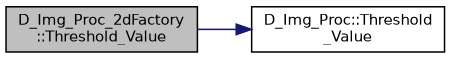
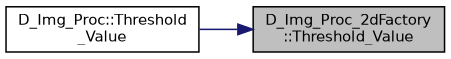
  digraph {
    rankdir=LR
    node [color=black fontname=Helvetica fontsize=10 shape=record style=filled]
    n1 [fillcolor=grey75 fontcolor=black height=0.2 label="D_Img_Proc_2dFactory\l::Threshold_Value" width=0.4]
    n2 [fillcolor=white height=0.2 label="D_Img_Proc::Threshold\l_Value" width=0.4]
-   n1 -> n2 [color=midnightblue fontname=Helvetica fontsize=10 labelfontname=Helvetica labelfontsize=10 style=solid]
+   n2 -> n1 [color=midnightblue fontname=Helvetica fontsize=10 labelfontname=Helvetica labelfontsize=10 style=solid]
  }
